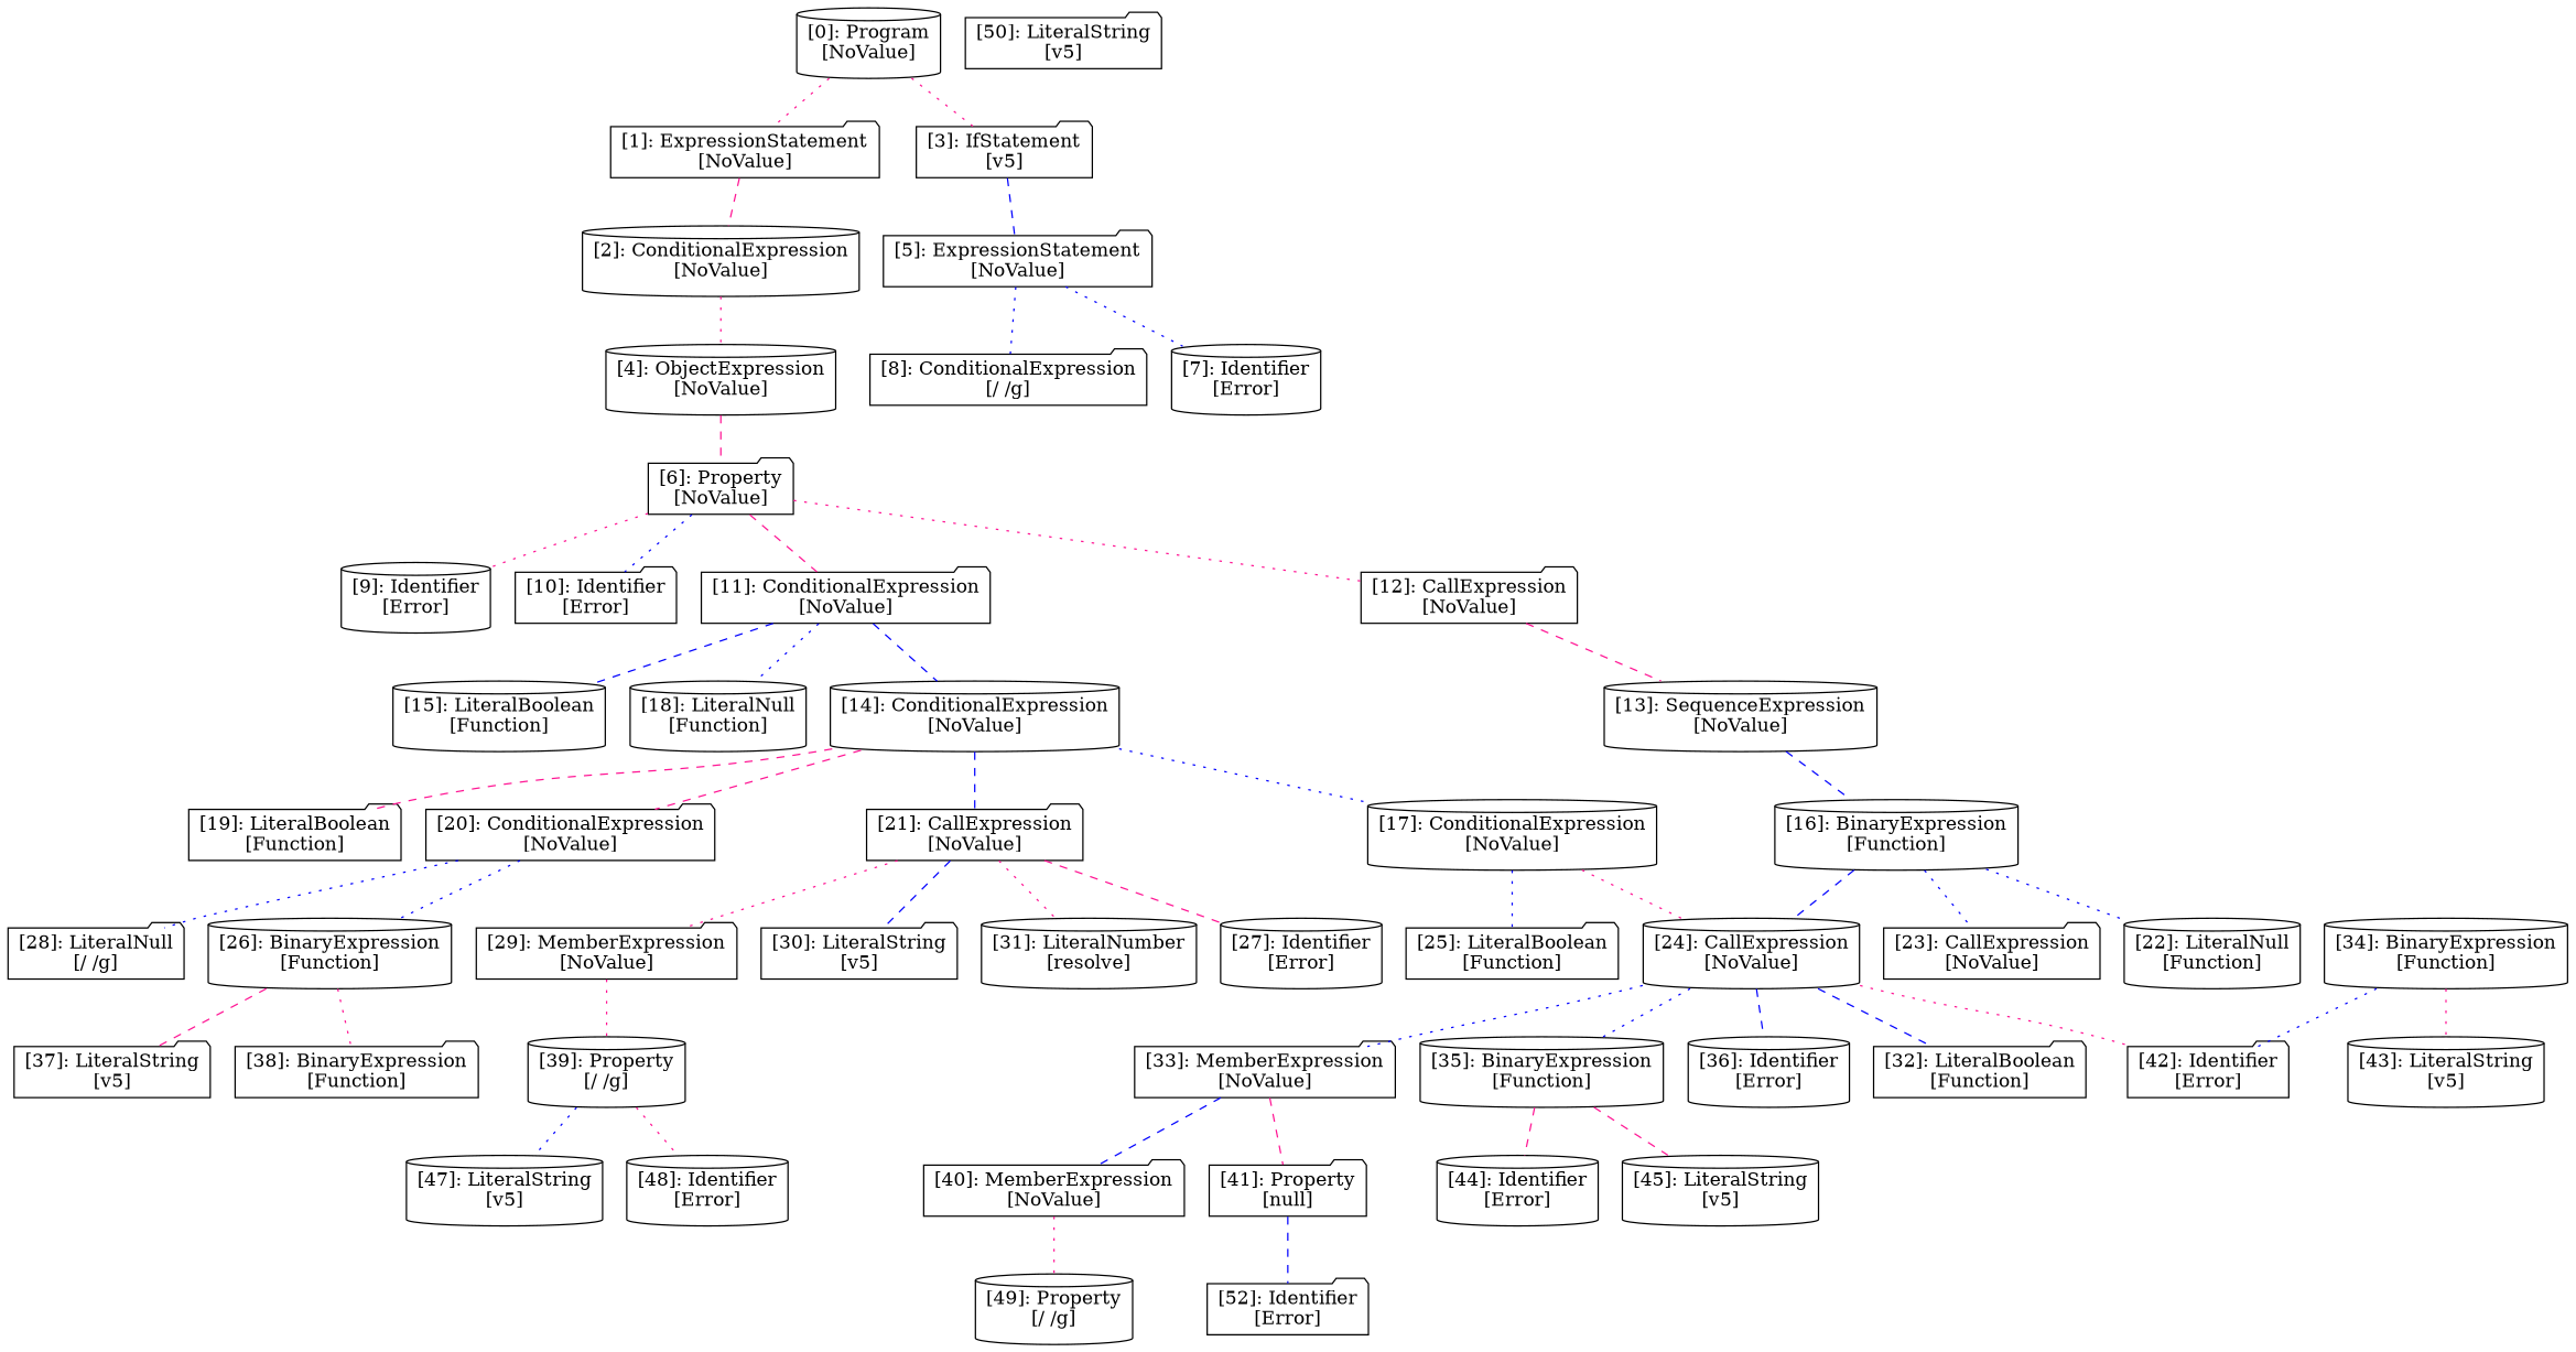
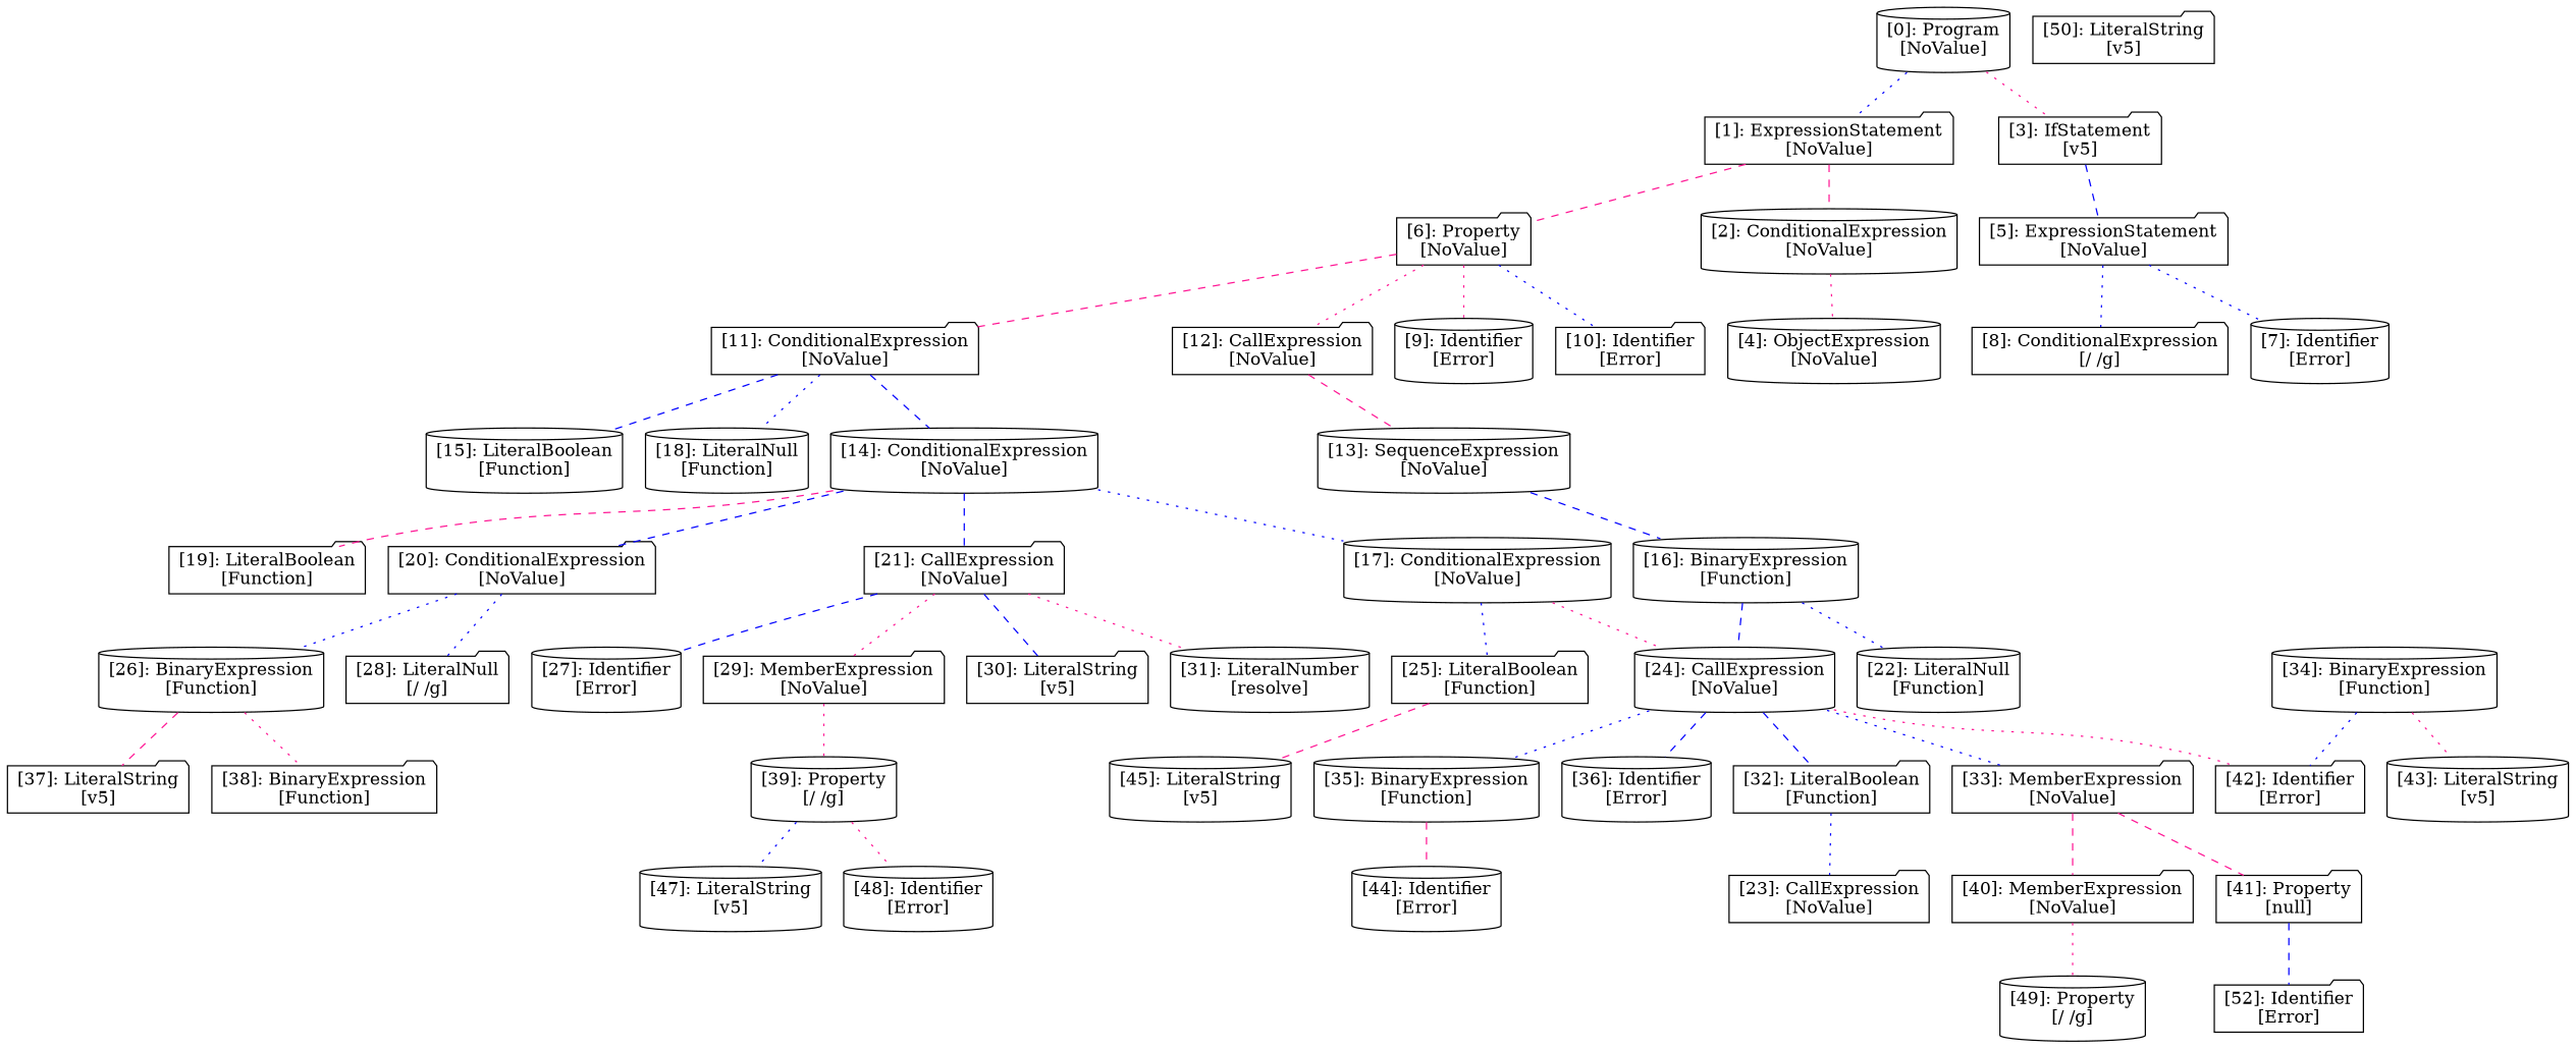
  graph {
    node [shape=cylinder]
    edge [color=blue style=dotted]
    n1 [label="[0]: Program\n[NoValue]"]
    n2 [label="[1]: ExpressionStatement\n[NoValue]" shape=folder]
    n3 [label="[3]: IfStatement\n[v5]" shape=folder]
    n4 [label="[2]: ConditionalExpression\n[NoValue]"]
    n5 [label="[5]: ExpressionStatement\n[NoValue]" shape=folder]
    n6 [label="[4]: ObjectExpression\n[NoValue]"]
    n7 [label="[6]: Property\n[NoValue]" shape=folder]
    n8 [label="[7]: Identifier\n[Error]"]
    n9 [label="[8]: ConditionalExpression\n[/ /g]" shape=folder]
    n10 [label="[9]: Identifier\n[Error]"]
    n11 [label="[10]: Identifier\n[Error]" shape=folder]
    n12 [label="[11]: ConditionalExpression\n[NoValue]" shape=folder]
    n13 [label="[12]: CallExpression\n[NoValue]" shape=folder]
    n14 [label="[14]: ConditionalExpression\n[NoValue]"]
    n15 [label="[15]: LiteralBoolean\n[Function]"]
    n16 [label="[18]: LiteralNull\n[Function]"]
    n17 [label="[13]: SequenceExpression\n[NoValue]"]
    n18 [label="[17]: ConditionalExpression\n[NoValue]"]
    n19 [label="[19]: LiteralBoolean\n[Function]" shape=folder]
    n20 [label="[20]: ConditionalExpression\n[NoValue]" shape=folder]
    n21 [label="[21]: CallExpression\n[NoValue]" shape=folder]
    n22 [label="[16]: BinaryExpression\n[Function]"]
    n23 [label="[22]: LiteralNull\n[Function]"]
    n24 [label="[23]: CallExpression\n[NoValue]" shape=folder]
    n25 [label="[24]: CallExpression\n[NoValue]"]
    n26 [label="[25]: LiteralBoolean\n[Function]" shape=folder]
    n27 [label="[26]: BinaryExpression\n[Function]"]
    n28 [label="[28]: LiteralNull\n[/ /g]" shape=folder]
    n29 [label="[27]: Identifier\n[Error]"]
    n30 [label="[29]: MemberExpression\n[NoValue]" shape=folder]
    n31 [label="[30]: LiteralString\n[v5]" shape=folder]
    n32 [label="[31]: LiteralNumber\n[resolve]"]
    n33 [label="[32]: LiteralBoolean\n[Function]" shape=folder]
    n34 [label="[33]: MemberExpression\n[NoValue]" shape=folder]
    n35 [label="[35]: BinaryExpression\n[Function]"]
    n36 [label="[36]: Identifier\n[Error]"]
    n37 [label="[42]: Identifier\n[Error]" shape=folder]
    n38 [label="[37]: LiteralString\n[v5]" shape=folder]
    n39 [label="[38]: BinaryExpression\n[Function]" shape=folder]
    n40 [label="[39]: Property\n[/ /g]"]
    n41 [label="[40]: MemberExpression\n[NoValue]" shape=folder]
    n42 [label="[41]: Property\n[null]" shape=folder]
    n43 [label="[34]: BinaryExpression\n[Function]"]
    n44 [label="[43]: LiteralString\n[v5]"]
    n45 [label="[44]: Identifier\n[Error]"]
    n46 [label="[45]: LiteralString\n[v5]"]
    n47 [label="[47]: LiteralString\n[v5]"]
    n48 [label="[48]: Identifier\n[Error]"]
    n49 [label="[49]: Property\n[/ /g]"]
    n50 [label="[52]: Identifier\n[Error]" shape=folder]
    n51 [label="[50]: LiteralString\n[v5]" shape=folder]
-   n1 -- n2 [color=deeppink]
+   n1 -- n2
    n1 -- n3 [color=deeppink]
    n2 -- n4 [color=deeppink style=dashed]
    n3 -- n5 [style=dashed]
    n4 -- n6 [color=deeppink]
    n5 -- n8
    n5 -- n9
-   n6 -- n7 [color=deeppink style=dashed]
+   n2 -- n7 [color=deeppink style=dashed]
    n7 -- n10 [color=deeppink]
    n7 -- n11
    n7 -- n12 [color=deeppink style=dashed]
    n7 -- n13 [color=deeppink]
    n12 -- n14 [style=dashed]
    n12 -- n15 [style=dashed]
    n12 -- n16
    n13 -- n17 [color=deeppink style=dashed]
    n14 -- n18
    n14 -- n19 [color=deeppink style=dashed]
-   n14 -- n20 [color=deeppink style=dashed]
+   n14 -- n20 [style=dashed]
    n14 -- n21 [style=dashed]
    n17 -- n22 [style=dashed]
    n18 -- n25 [color=deeppink]
    n18 -- n26
    n20 -- n27
    n20 -- n28
-   n21 -- n29 [color=deeppink style=dashed]
+   n21 -- n29 [style=dashed]
    n21 -- n30 [color=deeppink]
    n21 -- n31 [style=dashed]
    n21 -- n32 [color=deeppink]
    n22 -- n23
-   n22 -- n24
+   n33 -- n24
    n22 -- n25 [style=dashed]
    n25 -- n33 [style=dashed]
    n25 -- n34
    n25 -- n35
    n25 -- n36 [style=dashed]
    n25 -- n37 [color=deeppink]
    n27 -- n38 [color=deeppink style=dashed]
    n27 -- n39 [color=deeppink]
    n30 -- n40 [color=deeppink]
-   n34 -- n41 [style=dashed]
+   n34 -- n41 [color=deeppink style=dashed]
    n34 -- n42 [color=deeppink style=dashed]
    n35 -- n45 [color=deeppink style=dashed]
-   n35 -- n46 [color=deeppink style=dashed]
+   n26 -- n46 [color=deeppink style=dashed]
    n40 -- n47
    n40 -- n48 [color=deeppink]
    n41 -- n49 [color=deeppink]
    n42 -- n50 [style=dashed]
    n43 -- n37
    n43 -- n44 [color=deeppink]
  }
